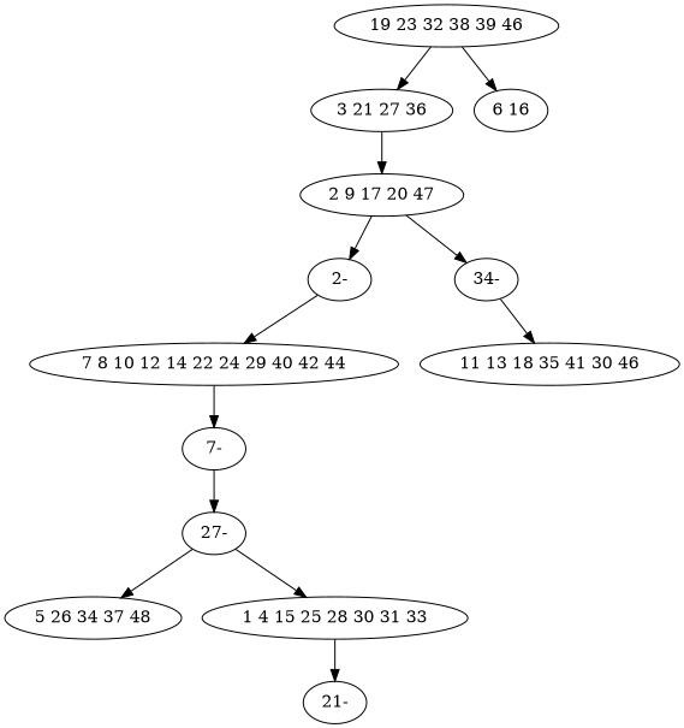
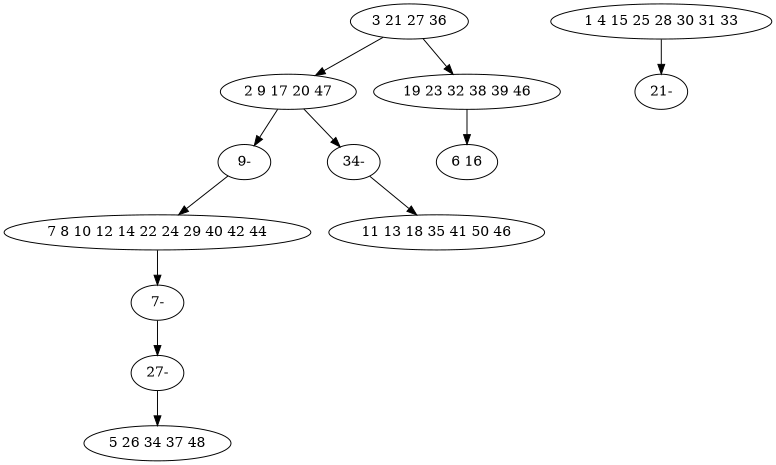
  digraph {
    n1 [label="3 21 27 36"]
    n2 [label="2 9 17 20 47"]
    n3 [label="19 23 32 38 39 46"]
-   n4 [label="2-"]
+   n4 [label="9-"]
    n5 [label="34-"]
    n6 [label="6 16"]
    n7 [label="7 8 10 12 14 22 24 29 40 42 44"]
-   n8 [label="11 13 18 35 41 30 46"]
+   n8 [label="11 13 18 35 41 50 46"]
    n9 [label="7-"]
    n10 [label="5 26 34 37 48"]
    n11 [label="27-"]
    n12 [label="1 4 15 25 28 30 31 33"]
    n13 [label="21-"]
    n1 -> n2
-   n3 -> n1
+   n1 -> n3
    n2 -> n4
    n2 -> n5
    n3 -> n6
    n4 -> n7
    n5 -> n8
    n7 -> n9
    n9 -> n11
    n11 -> n10
-   n11 -> n12
    n12 -> n13
  }
